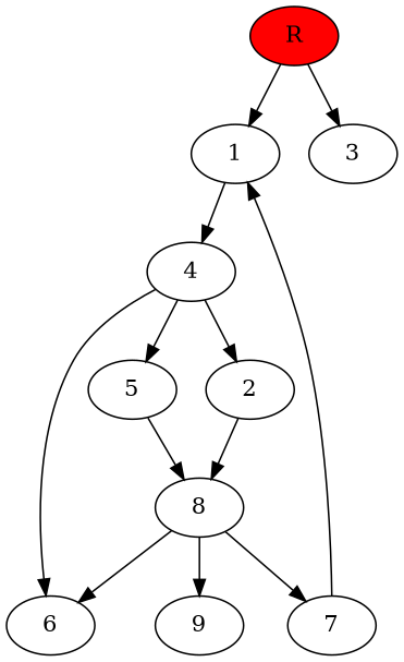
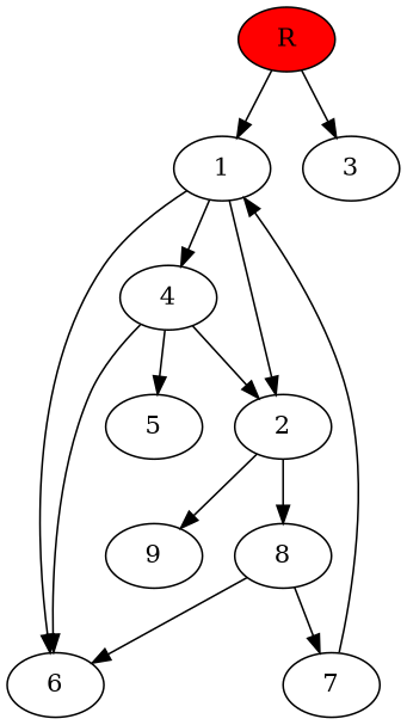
  digraph {
    1
    2
    6
    4
    8
    7
    9
    5
    R [fillcolor="#ff0000" style=filled]
    3
+   1 -> 2
+   1 -> 6
    1 -> 4
    2 -> 8
    4 -> 2
    4 -> 6
    4 -> 5
    8 -> 6
    8 -> 7
-   8 -> 9
+   2 -> 9
    7 -> 1
-   5 -> 8
    R -> 1
    R -> 3
  }
